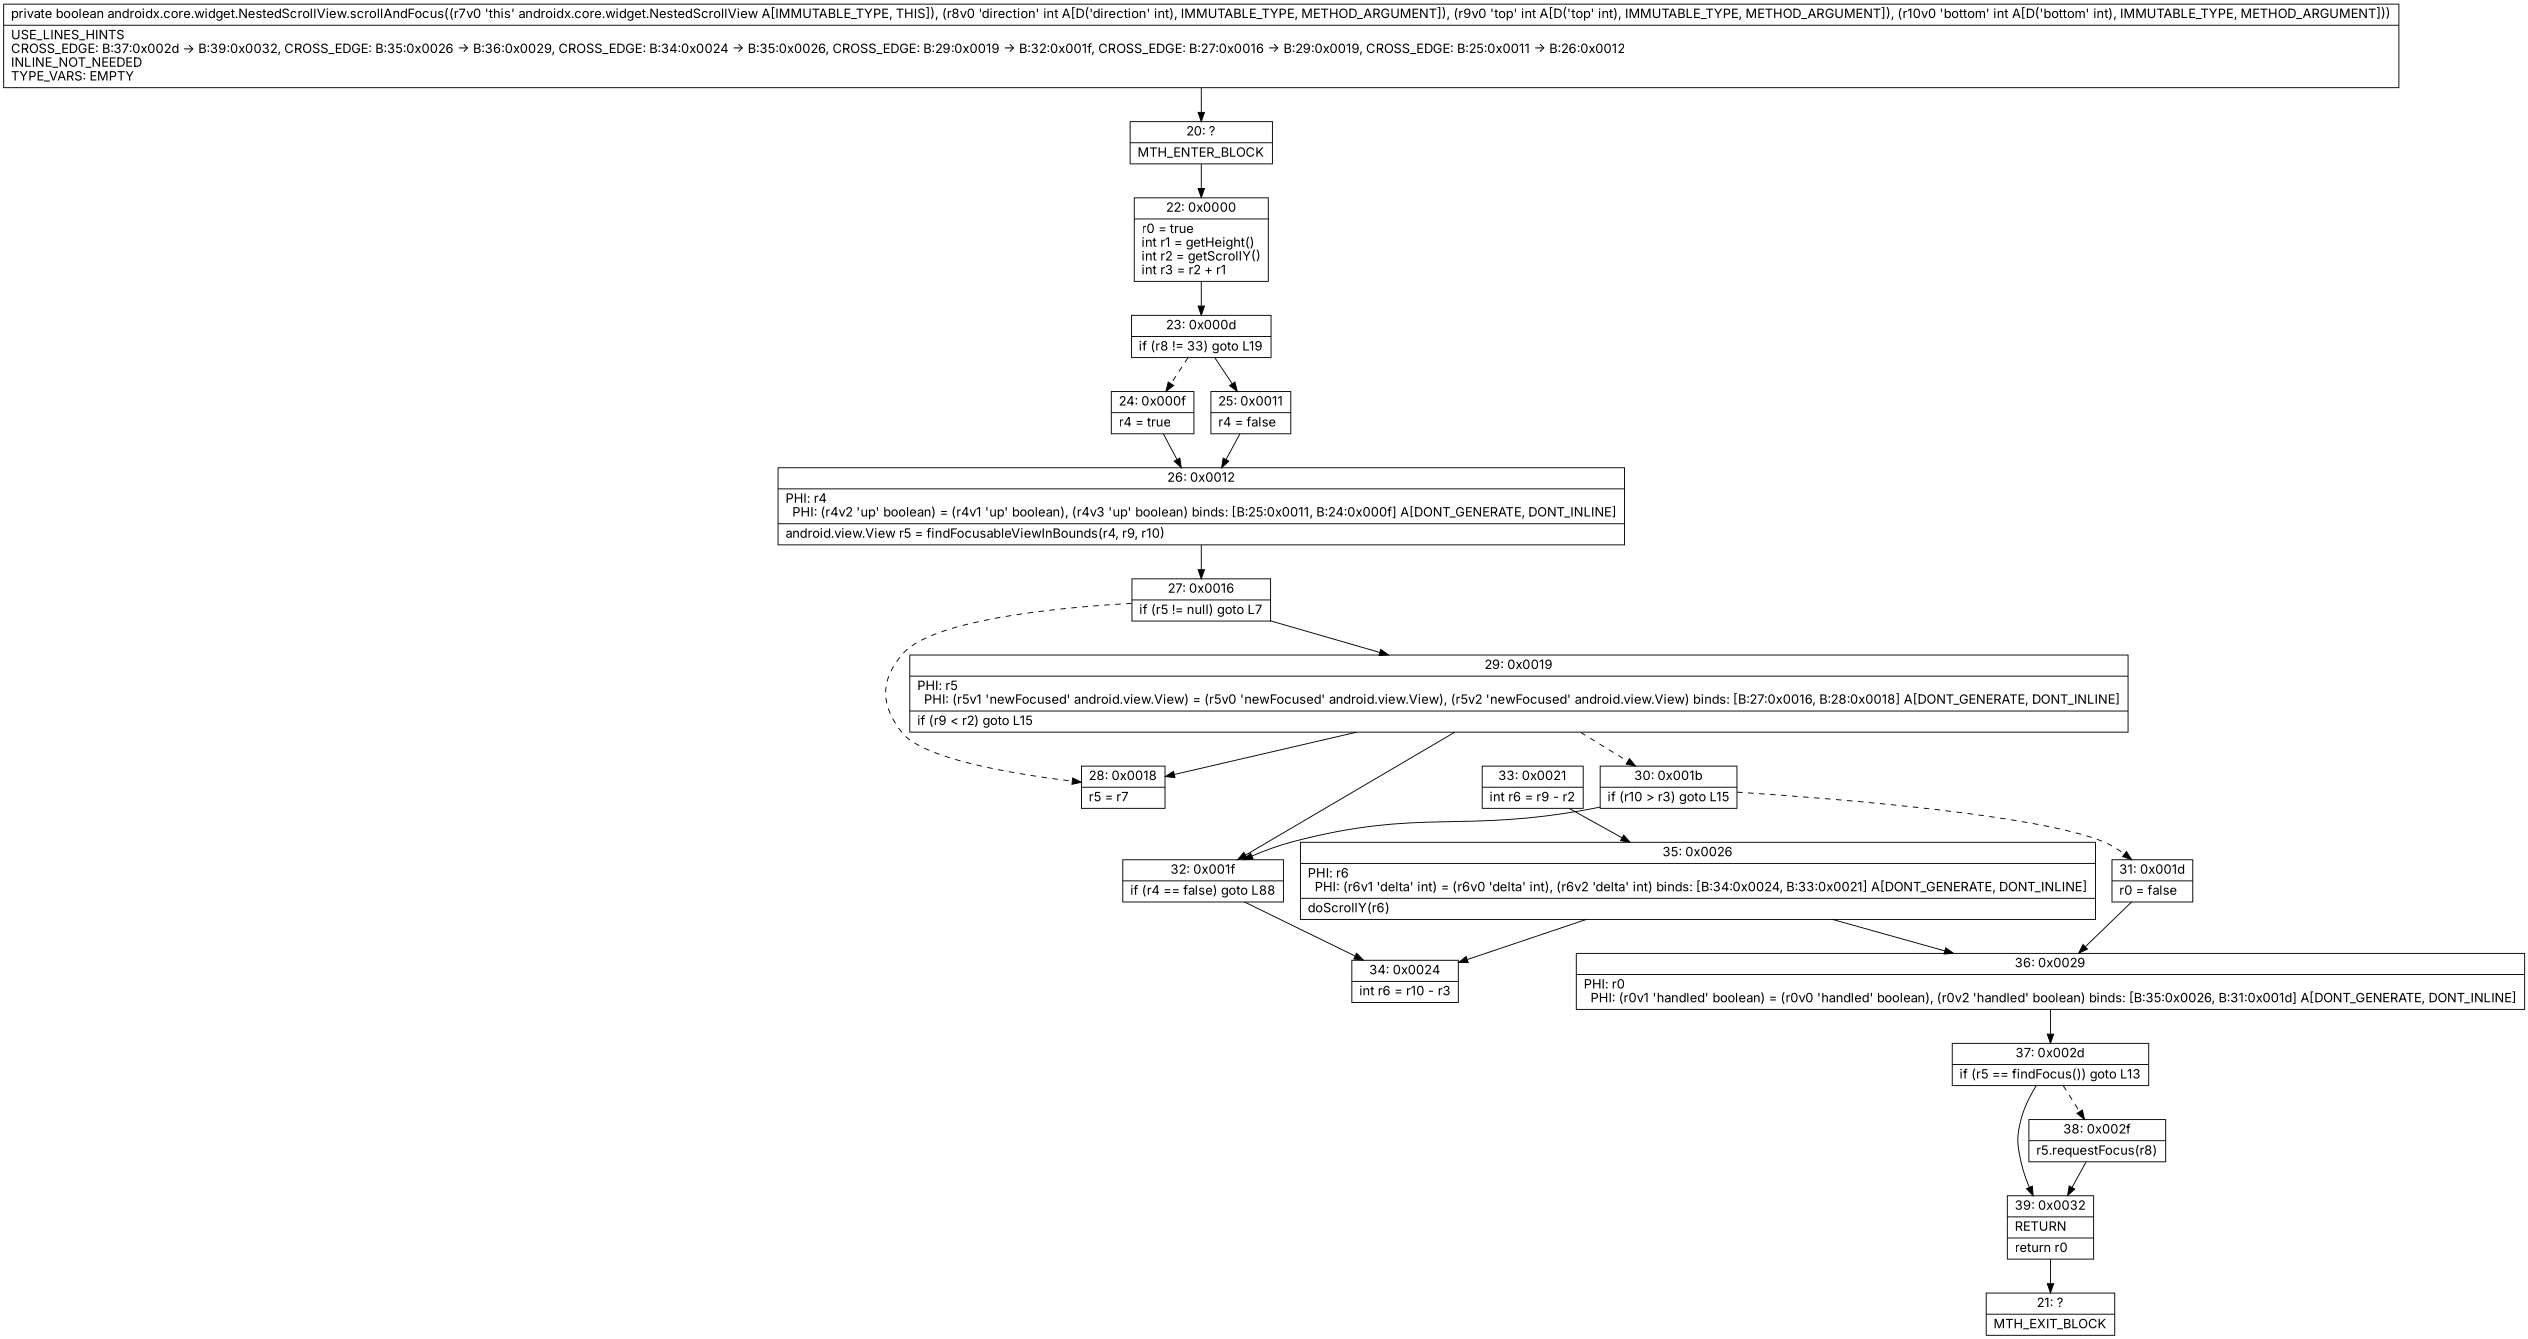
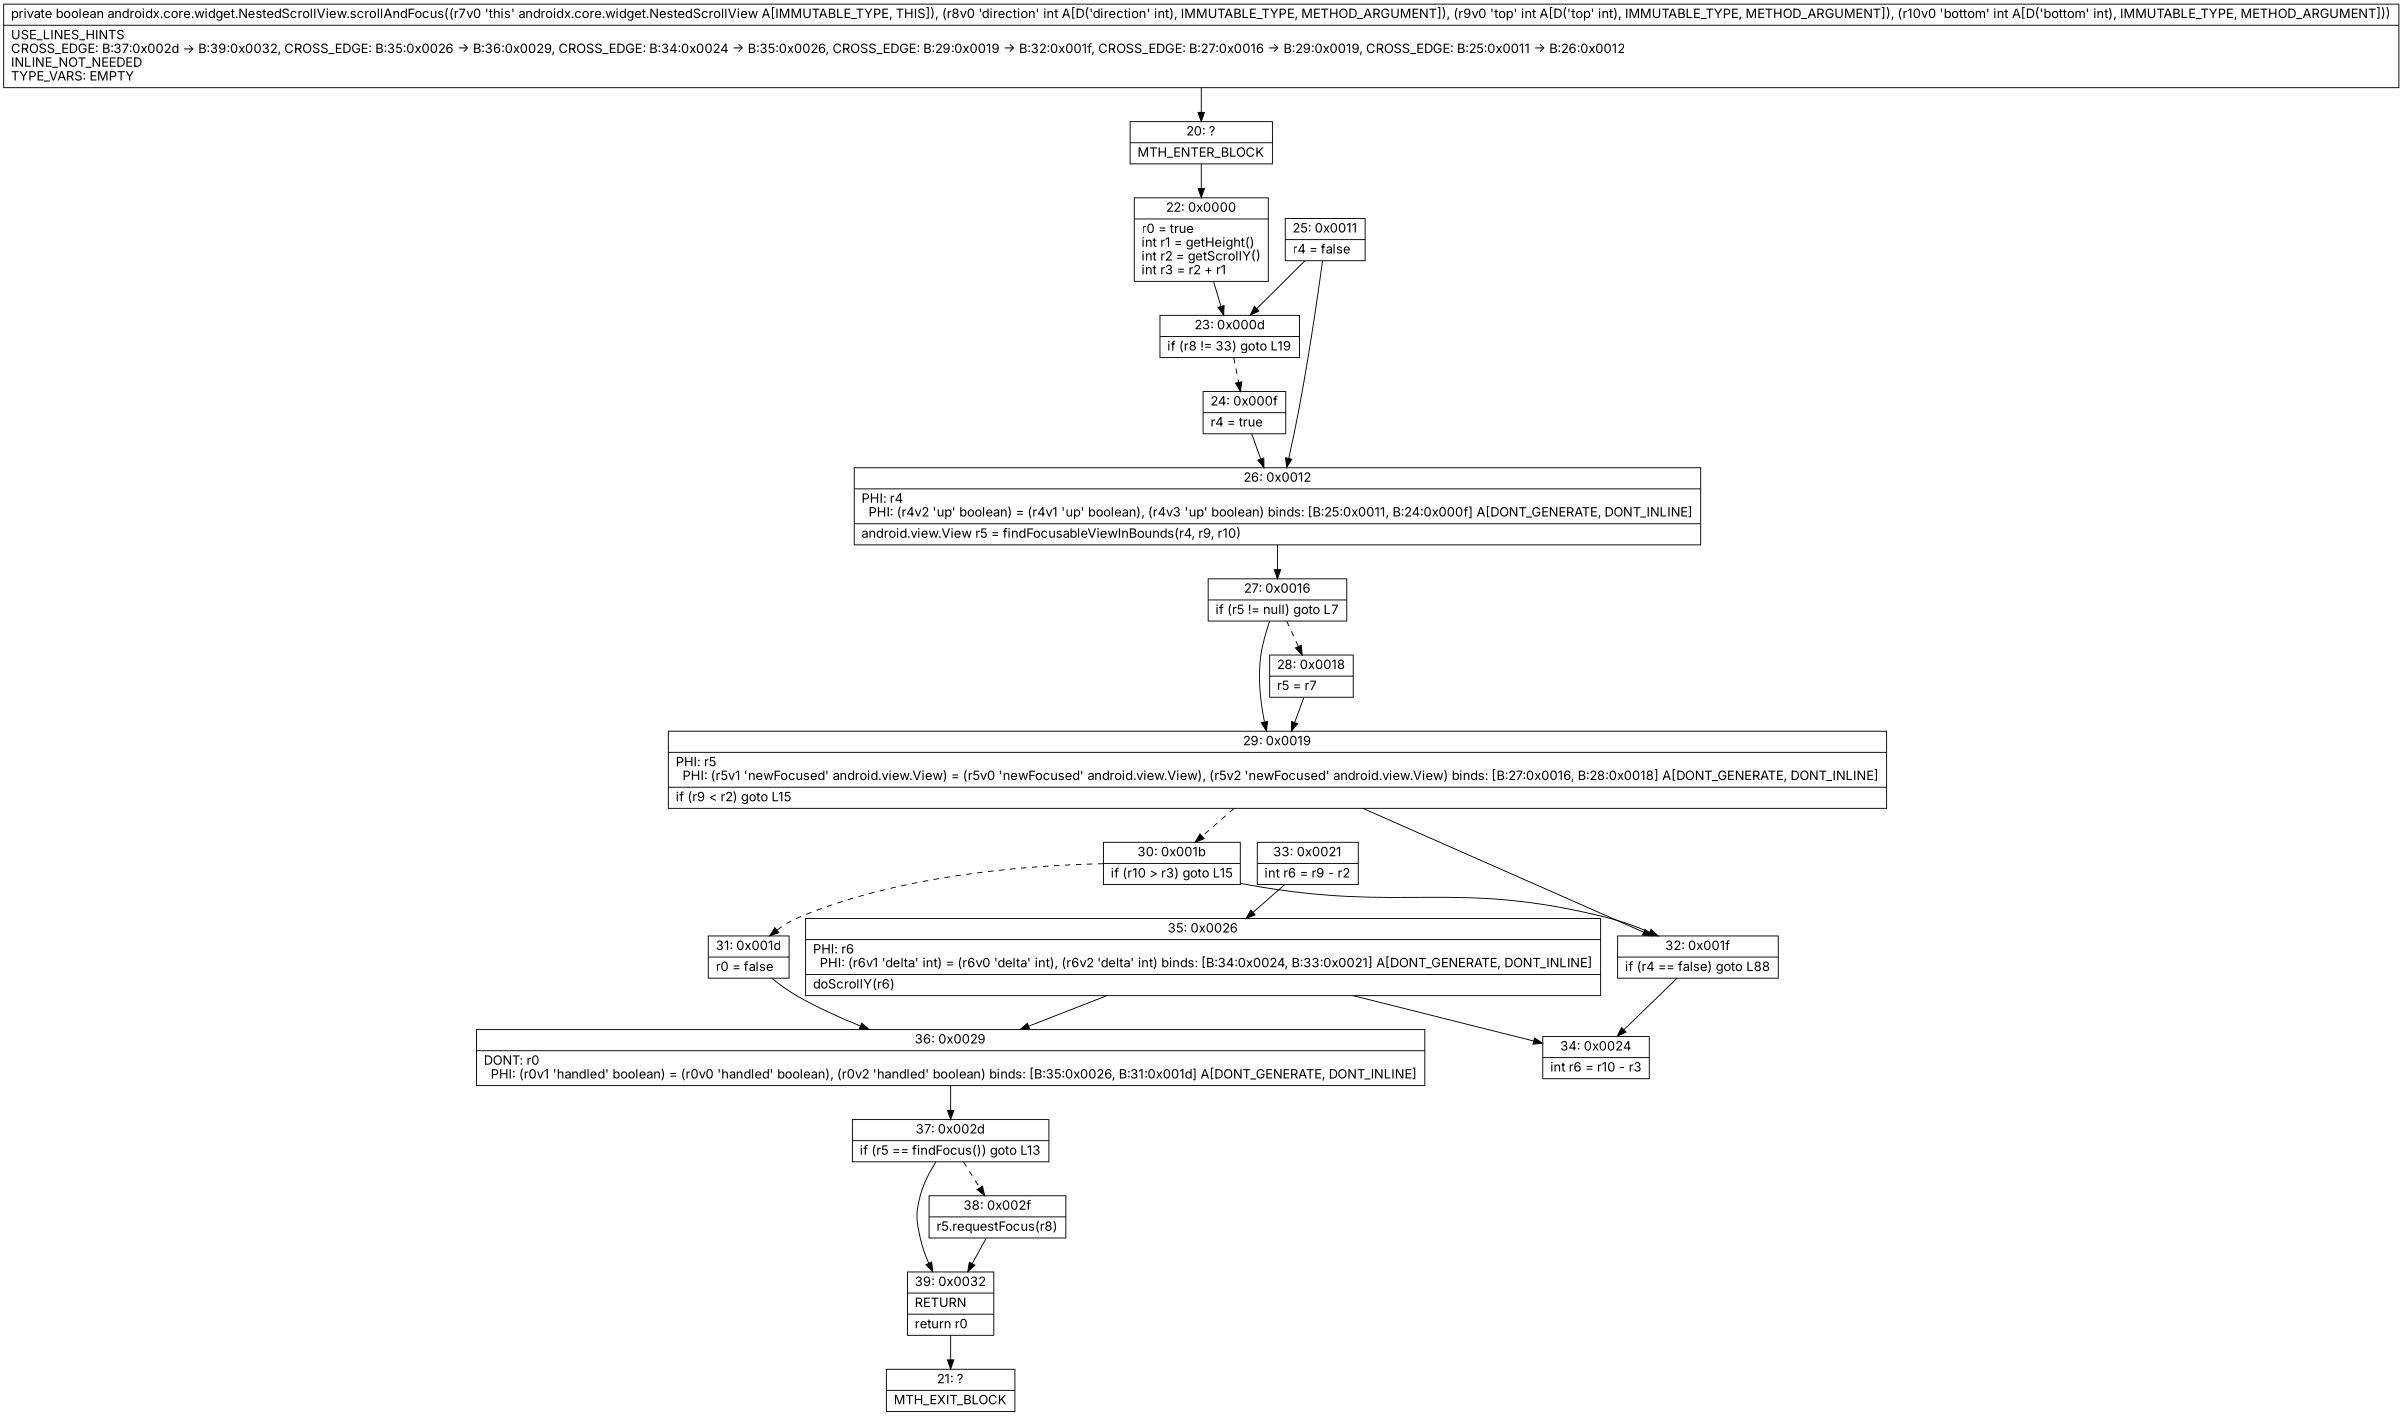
  digraph {
    fontname=Inter
    node [fontname=Inter shape=record]
    edge [fontname=Inter]
    n1 [label="{20\:\ ?|MTH_ENTER_BLOCK\l}"]
    n2 [label="{22\:\ 0x0000|r0 = true\lint r1 = getHeight()\lint r2 = getScrollY()\lint r3 = r2 + r1\l}"]
    n3 [label="{23\:\ 0x000d|if (r8 != 33) goto L19\l}"]
    n4 [label="{24\:\ 0x000f|r4 = true\l}"]
    n5 [label="{25\:\ 0x0011|r4 = false\l}"]
    n6 [label="{26\:\ 0x0012|PHI: r4 \l  PHI: (r4v2 'up' boolean) = (r4v1 'up' boolean), (r4v3 'up' boolean) binds: [B:25:0x0011, B:24:0x000f] A[DONT_GENERATE, DONT_INLINE]\l|android.view.View r5 = findFocusableViewInBounds(r4, r9, r10)\l}"]
    n7 [label="{27\:\ 0x0016|if (r5 != null) goto L7\l}"]
    n8 [label="{28\:\ 0x0018|r5 = r7\l}"]
    n9 [label="{29\:\ 0x0019|PHI: r5 \l  PHI: (r5v1 'newFocused' android.view.View) = (r5v0 'newFocused' android.view.View), (r5v2 'newFocused' android.view.View) binds: [B:27:0x0016, B:28:0x0018] A[DONT_GENERATE, DONT_INLINE]\l|if (r9 \< r2) goto L15\l}"]
    n10 [label="{30\:\ 0x001b|if (r10 \> r3) goto L15\l}"]
    n11 [label="{32\:\ 0x001f|if (r4 == false) goto L88\l}"]
    n12 [label="{31\:\ 0x001d|r0 = false\l}"]
    n13 [label="{34\:\ 0x0024|int r6 = r10 \- r3\l}"]
-   n14 [label="{36\:\ 0x0029|PHI: r0 \l  PHI: (r0v1 'handled' boolean) = (r0v0 'handled' boolean), (r0v2 'handled' boolean) binds: [B:35:0x0026, B:31:0x001d] A[DONT_GENERATE, DONT_INLINE]\l}"]
+   n14 [label="{36\:\ 0x0029|DONT: r0 \l  PHI: (r0v1 'handled' boolean) = (r0v0 'handled' boolean), (r0v2 'handled' boolean) binds: [B:35:0x0026, B:31:0x001d] A[DONT_GENERATE, DONT_INLINE]\l}"]
    n15 [label="{37\:\ 0x002d|if (r5 == findFocus()) goto L13\l}"]
    n16 [label="{38\:\ 0x002f|r5.requestFocus(r8)\l}"]
    n17 [label="{39\:\ 0x0032|RETURN\l|return r0\l}"]
    n18 [label="{21\:\ ?|MTH_EXIT_BLOCK\l}"]
    n19 [label="{33\:\ 0x0021|int r6 = r9 \- r2\l}"]
    n20 [label="{35\:\ 0x0026|PHI: r6 \l  PHI: (r6v1 'delta' int) = (r6v0 'delta' int), (r6v2 'delta' int) binds: [B:34:0x0024, B:33:0x0021] A[DONT_GENERATE, DONT_INLINE]\l|doScrollY(r6)\l}"]
    n21 [label="{private boolean androidx.core.widget.NestedScrollView.scrollAndFocus((r7v0 'this' androidx.core.widget.NestedScrollView A[IMMUTABLE_TYPE, THIS]), (r8v0 'direction' int A[D('direction' int), IMMUTABLE_TYPE, METHOD_ARGUMENT]), (r9v0 'top' int A[D('top' int), IMMUTABLE_TYPE, METHOD_ARGUMENT]), (r10v0 'bottom' int A[D('bottom' int), IMMUTABLE_TYPE, METHOD_ARGUMENT]))  | USE_LINES_HINTS\lCROSS_EDGE: B:37:0x002d \-\> B:39:0x0032, CROSS_EDGE: B:35:0x0026 \-\> B:36:0x0029, CROSS_EDGE: B:34:0x0024 \-\> B:35:0x0026, CROSS_EDGE: B:29:0x0019 \-\> B:32:0x001f, CROSS_EDGE: B:27:0x0016 \-\> B:29:0x0019, CROSS_EDGE: B:25:0x0011 \-\> B:26:0x0012\lINLINE_NOT_NEEDED\lTYPE_VARS: EMPTY\l}"]
    n1 -> n2
    n2 -> n3
    n3 -> n4 [style=dashed]
-   n3 -> n5
+   n5 -> n3
    n4 -> n6
    n5 -> n6
    n6 -> n7
    n7 -> n8 [style=dashed]
    n7 -> n9
-   n9 -> n8
+   n8 -> n9
    n9 -> n10 [style=dashed]
    n9 -> n11
    n10 -> n11
    n10 -> n12 [style=dashed]
    n11 -> n13
    n12 -> n14
    n14 -> n15
    n15 -> n16 [style=dashed]
    n15 -> n17
    n16 -> n17
    n17 -> n18
    n19 -> n20
    n20 -> n13
    n20 -> n14
    n21 -> n1
  }
